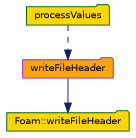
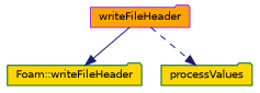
  digraph {
    rankdir=TB
    node [color=darkgreen fillcolor=gold fontname=Helvetica fontsize=10 shape=folder style=filled]
    edge [color=midnightblue fontname=Helvetica fontsize=10 labelfontname=Helvetica labelfontsize=10]
    n1 [color=purple fillcolor=orange fontcolor=black height=0.2 label=writeFileHeader width=0.4]
    n2 [height=0.2 label="Foam::writeFileHeader" width=0.4]
    n3 [height=0.2 label=processValues width=0.4]
    n1 -> n2 [style=solid]
-   n3 -> n1 [style=dashed]
+   n1 -> n3 [style=dashed]
  }
